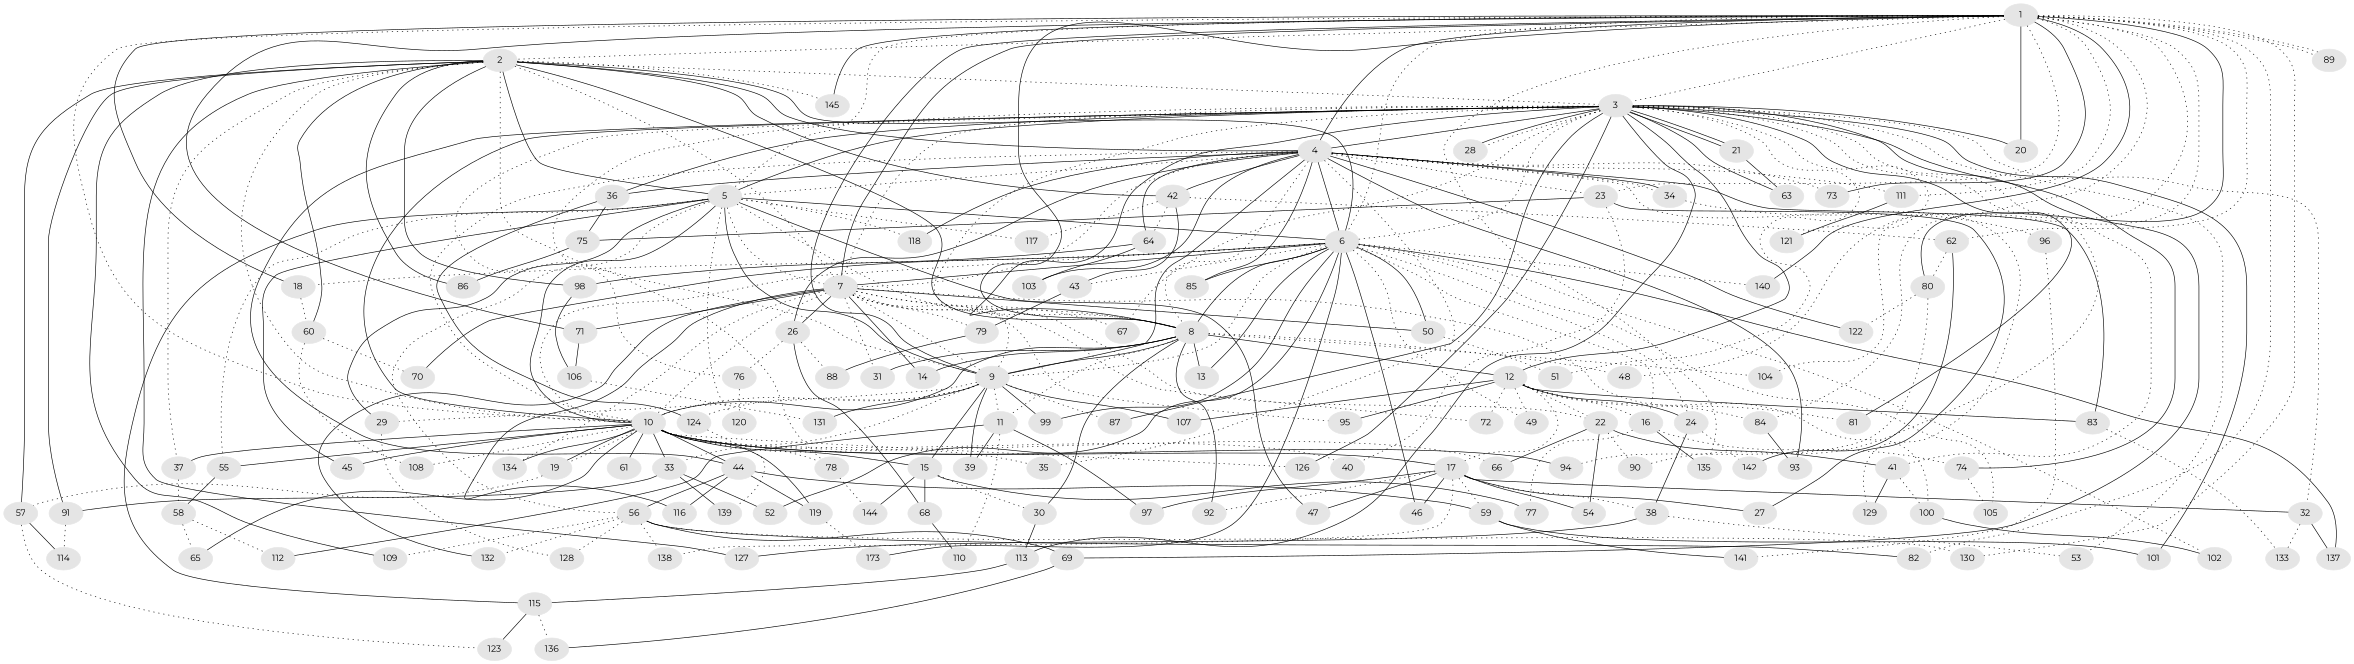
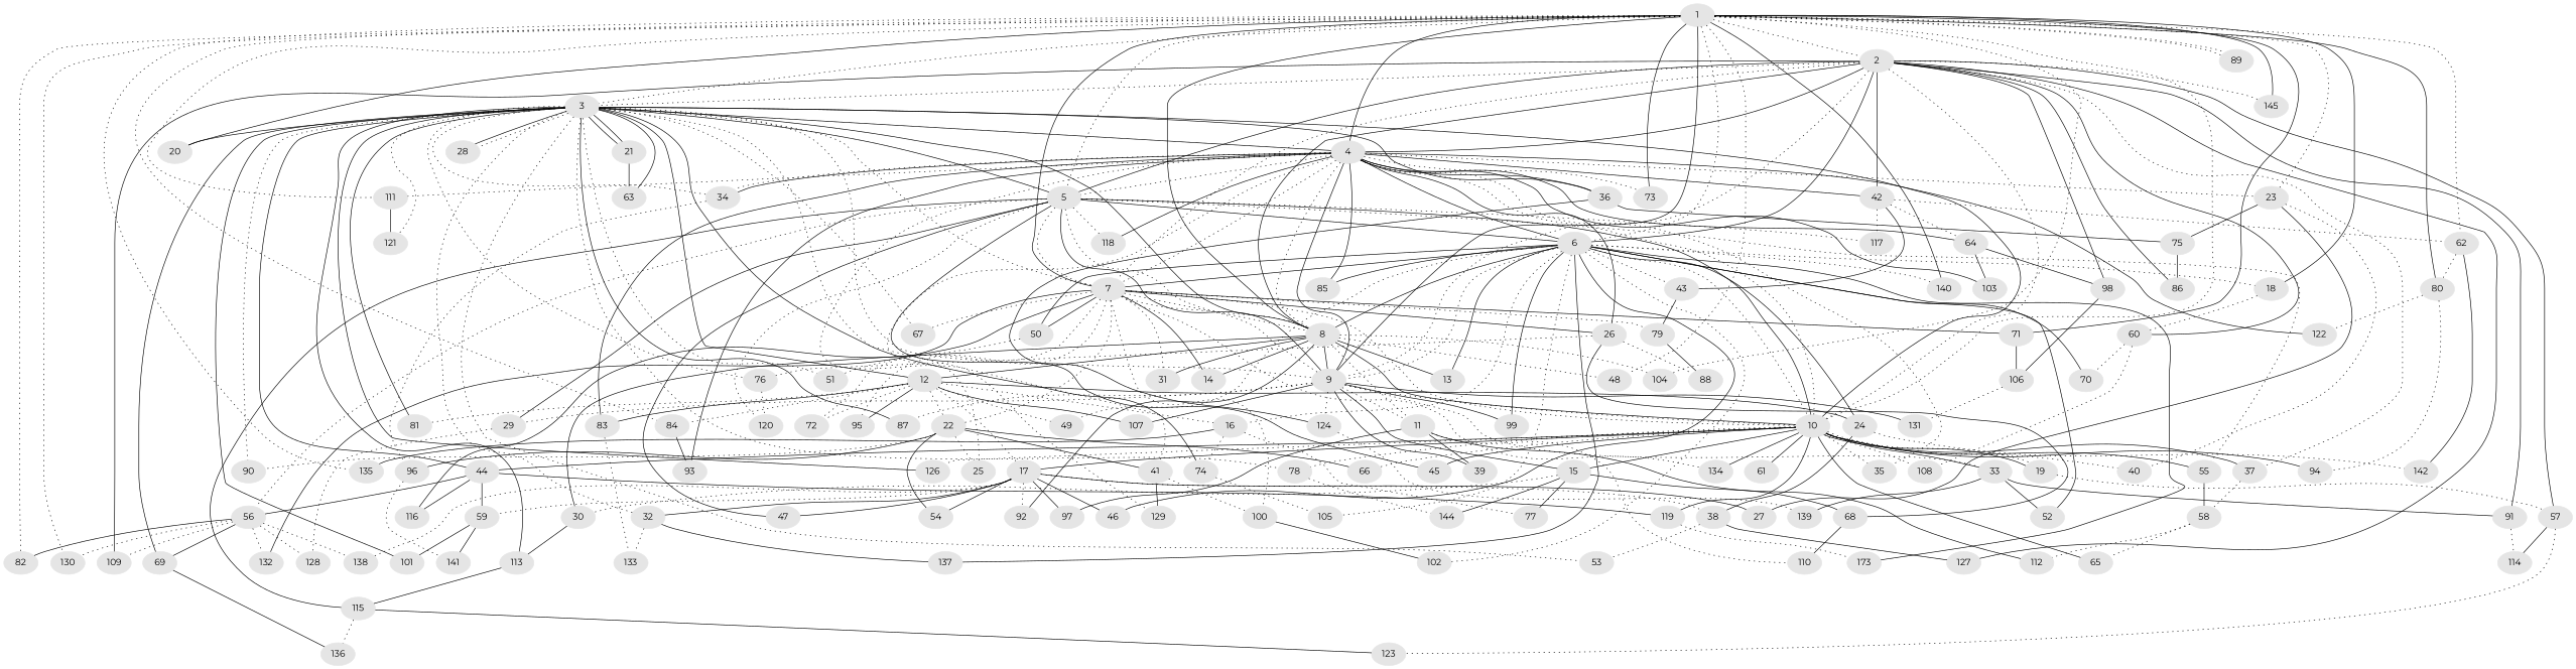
  graph {
    fontname=Montserrat
    node [color=gray90 fontname=Montserrat style=filled]
    edge [fontname=Montserrat style=solid]
    1
    2
    3
    4
    5
    6
    7
    8
    9
    10
    18
    20
    23
    48
    62
    71
    73
    80
    82
    84
    89
    104
    111
    130
    135
    140
    145
    37
    42
    57
    60
    86
    91
    98
    109
    127
    12
    21
    28
    32
    36
    41
    44
    51
    53
    63
    67
    69
    74
    76
    78
    81
    87
    90
    101
    113
    121
    126
+   25
    26
    34
    35
    64
    83
    85
    93
    103
    118
    122
    129
    29
    45
    47
    55
    56
    115
    117
    120
    13
    16
    24
    43
    46
    49
    50
    52
    70
    99
    102
    105
    137
    n92 [label=173]
    14
    22
    31
    72
    79
    95
    100
    116
    132
    134
    11
    30
    92
    15
    33
    39
    107
    124
    131
    17
    19
    40
    61
    65
    66
    94
    108
    119
    27
    75
    142
    106
    58
    114
    123
    133
    59
    136
    144
    68
    88
    96
    128
    138
    77
    38
    54
    97
    110
    112
    139
    141
    1 -- 2 [style=dotted]
    1 -- 3 [style=dotted]
    1 -- 4
    1 -- 5 [style=dotted]
    1 -- 6 [style=dotted]
    1 -- 7
    1 -- 8
    1 -- 9
    1 -- 10 [style=dotted]
    1 -- 18
    1 -- 20
    1 -- 23 [style=dotted]
    1 -- 48 [style=dotted]
    1 -- 62 [style=dotted]
    1 -- 71
    1 -- 73
    1 -- 80
    1 -- 82 [style=dotted]
    1 -- 84 [style=dotted]
    1 -- 89 [style=dotted]
    1 -- 89 [style=dotted]
    1 -- 104 [style=dotted]
    1 -- 111 [style=dotted]
    1 -- 130 [style=dotted]
    1 -- 135 [style=dotted]
    1 -- 140
    1 -- 145
    2 -- 3 [style=dotted]
    2 -- 4
    2 -- 5
    2 -- 6
    2 -- 7 [style=dotted]
    2 -- 8
    2 -- 9 [style=dotted]
    2 -- 10 [style=dotted]
    2 -- 145 [style=dotted]
    2 -- 37 [style=dotted]
    2 -- 42
    2 -- 57
    2 -- 60
    2 -- 86
    2 -- 91
    2 -- 98
    2 -- 109
    2 -- 127
    3 -- 4
    3 -- 5
-   3 -- 6 [style=dotted]
+   3 -- 34 [style=dotted]
    3 -- 7 [style=dotted]
    3 -- 8
    3 -- 9 [style=dotted]
    3 -- 10
    3 -- 20
    3 -- 12
    3 -- 21
    3 -- 21
    3 -- 28
    3 -- 28 [style=dotted]
    3 -- 32 [style=dotted]
    3 -- 36
    3 -- 41 [style=dotted]
    3 -- 44
    3 -- 51 [style=dotted]
    3 -- 53 [style=dotted]
    3 -- 63
    3 -- 67 [style=dotted]
    3 -- 69
    3 -- 74
    3 -- 76 [style=dotted]
    3 -- 78 [style=dotted]
    3 -- 81
    3 -- 87
    3 -- 90 [style=dotted]
    3 -- 101
    3 -- 113
    3 -- 121 [style=dotted]
    3 -- 126
    4 -- 5 [style=dotted]
    4 -- 6
    4 -- 7 [style=dotted]
    4 -- 8 [style=dotted]
    4 -- 9
    4 -- 10 [style=dotted]
    4 -- 23 [style=dotted]
    4 -- 73 [style=dotted]
    4 -- 111 [style=dotted]
    4 -- 42
    4 -- 36
+   4 -- 25 [style=dotted]
    4 -- 26
    4 -- 34 [style=dotted]
    4 -- 34
    4 -- 35 [style=dotted]
    4 -- 64
    4 -- 83
    4 -- 85
    4 -- 93
    4 -- 103
    4 -- 118
    4 -- 122
    4 -- 129 [style=dotted]
    5 -- 6
    5 -- 7 [style=dotted]
    5 -- 8 [style=dotted]
    5 -- 9
    5 -- 10
    5 -- 118 [style=dotted]
    5 -- 29
    5 -- 45
    5 -- 47
    5 -- 55 [style=dotted]
    5 -- 56 [style=dotted]
    5 -- 115
    5 -- 117 [style=dotted]
    5 -- 120 [style=dotted]
    6 -- 7
    6 -- 8
    6 -- 9 [style=dotted]
    6 -- 10 [style=dotted]
    6 -- 18 [style=dotted]
    6 -- 140 [style=dotted]
    6 -- 85
    6 -- 13
    6 -- 16 [style=dotted]
-   6 -- 24 [style=dotted]
+   6 -- 24
    6 -- 43 [style=dotted]
    6 -- 46
    6 -- 49 [style=dotted]
    6 -- 50
    6 -- 52
    6 -- 70
    6 -- 99
    6 -- 102 [style=dotted]
    6 -- 105 [style=dotted]
    6 -- 137
    6 -- n92
    7 -- 8 [style=dotted]
    7 -- 9 [style=dotted]
    7 -- 10 [style=dotted]
    7 -- 71
    7 -- 67 [style=dotted]
    7 -- 26
    7 -- 50
    7 -- 14
    7 -- 22 [style=dotted]
    7 -- 31 [style=dotted]
    7 -- 72 [style=dotted]
    7 -- 79 [style=dotted]
    7 -- 95 [style=dotted]
    7 -- 100 [style=dotted]
    7 -- 116
    7 -- 132
    7 -- 134 [style=dotted]
    8 -- 9
    8 -- 10
    8 -- 48 [style=dotted]
    8 -- 104 [style=dotted]
    8 -- 12
    8 -- 13
    8 -- 14
    8 -- 31
    8 -- 11 [style=dotted]
    8 -- 30
    8 -- 92
    9 -- 10 [style=dotted]
    9 -- 87 [style=dotted]
    9 -- 29 [style=dotted]
    9 -- 99
    9 -- 11 [style=dotted]
    9 -- 15
    9 -- 33 [style=dotted]
    9 -- 39
    9 -- 107
    9 -- 124 [style=dotted]
    9 -- 131
    10 -- 37
    10 -- 44
    10 -- 78 [style=dotted]
    10 -- 126 [style=dotted]
    10 -- 35 [style=dotted]
    10 -- 45
    10 -- 55
    10 -- 134
    10 -- 15
    10 -- 33
    10 -- 17
    10 -- 19
    10 -- 19 [style=dotted]
    10 -- 40 [style=dotted]
    10 -- 61
    10 -- 65
    10 -- 66 [style=dotted]
    10 -- 94
    10 -- 108 [style=dotted]
    10 -- 119
    18 -- 60 [style=dotted]
    23 -- 40 [style=dotted]
    23 -- 27
    23 -- 75
    62 -- 80 [style=dotted]
    62 -- 142
    71 -- 106
    80 -- 122 [style=dotted]
    80 -- 94 [style=dotted]
    84 -- 93
    111 -- 121
    37 -- 58 [style=dotted]
    42 -- 62 [style=dotted]
    42 -- 64 [style=dotted]
    42 -- 117 [style=dotted]
    42 -- 43
    57 -- 114
    57 -- 123 [style=dotted]
    60 -- 70 [style=dotted]
    60 -- 108 [style=dotted]
    91 -- 114 [style=dotted]
    98 -- 106
    12 -- 84 [style=dotted]
    12 -- 81 [style=dotted]
    12 -- 83
    12 -- 16 [style=dotted]
    12 -- 24
    12 -- 49 [style=dotted]
    12 -- 22 [style=dotted]
    12 -- 72 [style=dotted]
    12 -- 95
    12 -- 107
    12 -- 17 [style=dotted]
    21 -- 63
    32 -- 137
    32 -- 133 [style=dotted]
    36 -- 124
    36 -- 75
    41 -- 129
    41 -- 100 [style=dotted]
    44 -- 56
    44 -- 116
    44 -- 119
    44 -- 59
    69 -- 136
    74 -- 105 [style=dotted]
    76 -- 120 [style=dotted]
    78 -- 144 [style=dotted]
    113 -- 115
    26 -- 76 [style=dotted]
    26 -- 68
    26 -- 88 [style=dotted]
    34 -- 96 [style=dotted]
    64 -- 98
    64 -- 103
    83 -- 133 [style=dotted]
    29 -- 128 [style=dotted]
    55 -- 58
    56 -- 82
    56 -- 130 [style=dotted]
    56 -- 109 [style=dotted]
    56 -- 69
    56 -- 132 [style=dotted]
    56 -- 128 [style=dotted]
    56 -- 138 [style=dotted]
    115 -- 123
    115 -- 136 [style=dotted]
    16 -- 135
    16 -- 74 [style=dotted]
    16 -- 77 [style=dotted]
    24 -- 142 [style=dotted]
    24 -- 38
    43 -- 79
    50 -- 51 [style=dotted]
    22 -- 41
    22 -- 90 [style=dotted]
+   22 -- 25 [style=dotted]
    22 -- 66
+   22 -- 96
    22 -- 54
    79 -- 88
    100 -- 102
    11 -- 39
    11 -- 97
    11 -- 110 [style=dotted]
    11 -- 112
    30 -- 113
    15 -- 30 [style=dotted]
    15 -- 144
    15 -- 68
    15 -- 77
    33 -- 91
    33 -- 52
    33 -- 139
    124 -- 139 [style=dotted]
    17 -- 32
    17 -- 47
    17 -- 46
    17 -- 92 [style=dotted]
    17 -- 27
    17 -- 59 [style=dotted]
    17 -- 138 [style=dotted]
    17 -- 38 [style=dotted]
    17 -- 54
    17 -- 97
    19 -- 57 [style=dotted]
    119 -- n92 [style=dotted]
    75 -- 86
    106 -- 131 [style=dotted]
    58 -- 65 [style=dotted]
    58 -- 112 [style=dotted]
    59 -- 101
    59 -- 141
    68 -- 110
    96 -- 141 [style=dotted]
    38 -- 127
    38 -- 53 [style=dotted]
  }
